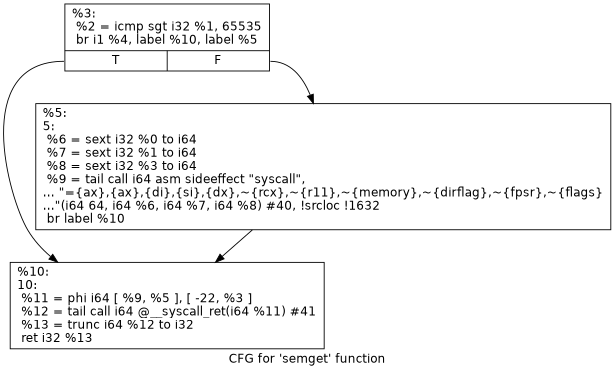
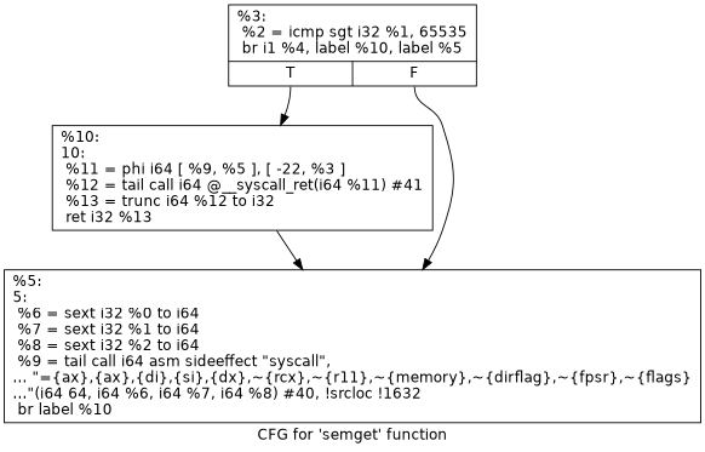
  digraph {
    fontname="DejaVu Sans"
    label="CFG for 'semget' function"
    node [fontname="DejaVu Sans" shape=record]
    edge [fontname="DejaVu Sans"]
    n1 [label="{%3:\l  %2 = icmp sgt i32 %1, 65535\l  br i1 %4, label %10, label %5\l|{<s0>T|<s1>F}}"]
    n2 [label="{%10:\l10:                                               \l  %11 = phi i64 [ %9, %5 ], [ -22, %3 ]\l  %12 = tail call i64 @__syscall_ret(i64 %11) #41\l  %13 = trunc i64 %12 to i32\l  ret i32 %13\l}"]
-   n3 [label="{%5:\l5:                                                \l  %6 = sext i32 %0 to i64\l  %7 = sext i32 %1 to i64\l  %8 = sext i32 %3 to i64\l  %9 = tail call i64 asm sideeffect \"syscall\",\l... \"=\{ax\},\{ax\},\{di\},\{si\},\{dx\},~\{rcx\},~\{r11\},~\{memory\},~\{dirflag\},~\{fpsr\},~\{flags\}\l...\"(i64 64, i64 %6, i64 %7, i64 %8) #40, !srcloc !1632\l  br label %10\l}"]
+   n3 [label="{%5:\l5:                                                \l  %6 = sext i32 %0 to i64\l  %7 = sext i32 %1 to i64\l  %8 = sext i32 %2 to i64\l  %9 = tail call i64 asm sideeffect \"syscall\",\l... \"=\{ax\},\{ax\},\{di\},\{si\},\{dx\},~\{rcx\},~\{r11\},~\{memory\},~\{dirflag\},~\{fpsr\},~\{flags\}\l...\"(i64 64, i64 %6, i64 %7, i64 %8) #40, !srcloc !1632\l  br label %10\l}"]
    n1 -> n2 [tailport=s0]
    n1 -> n3 [tailport=s1]
-   n3 -> n2
+   n2 -> n3
  }
